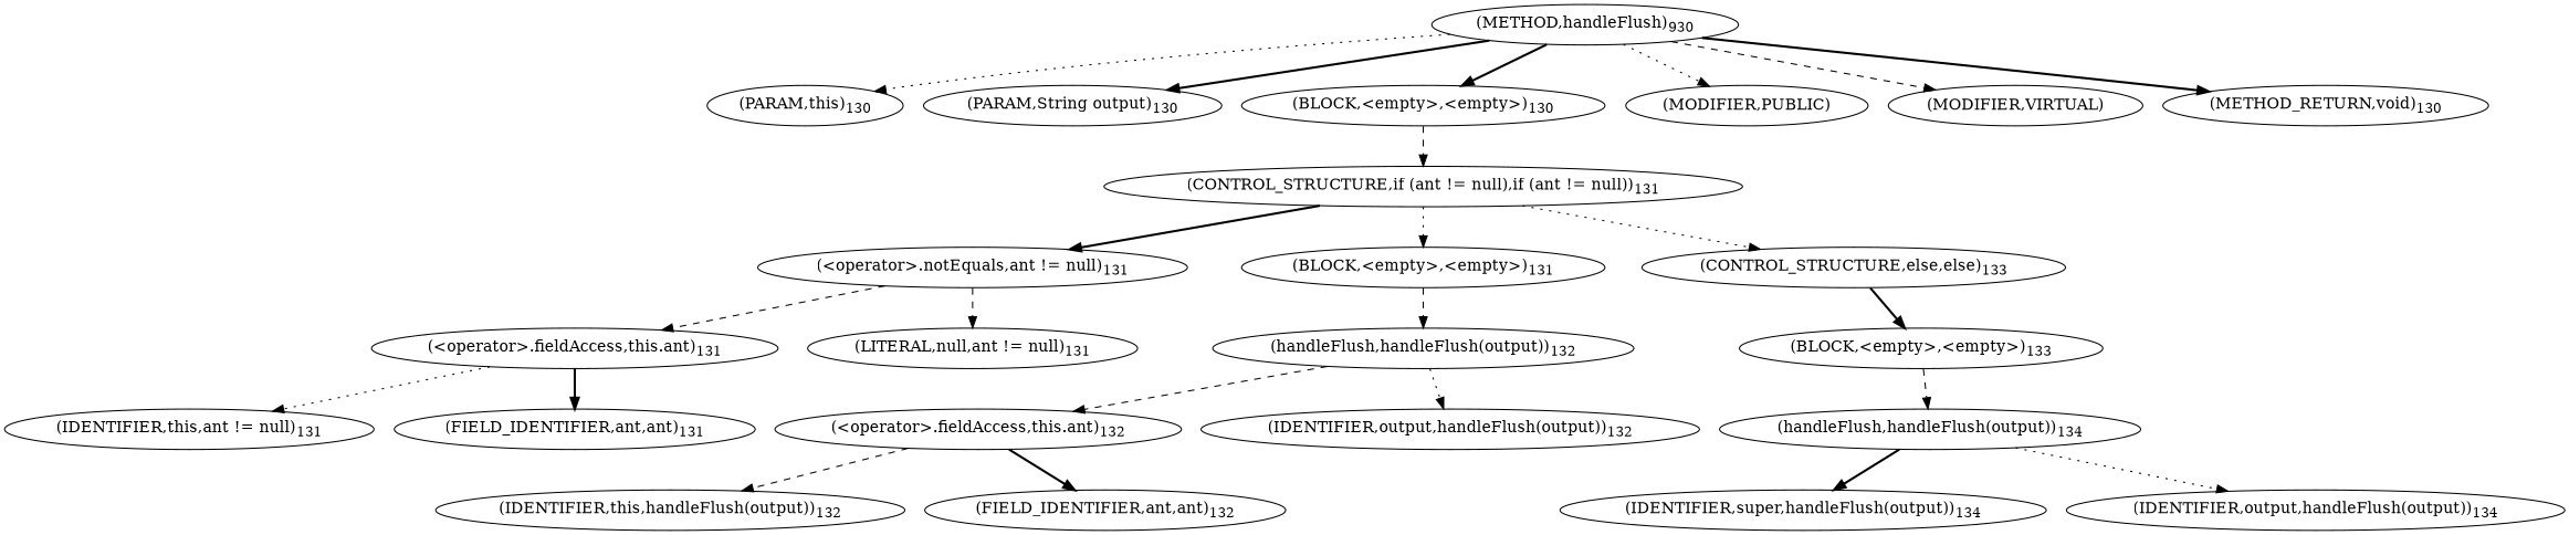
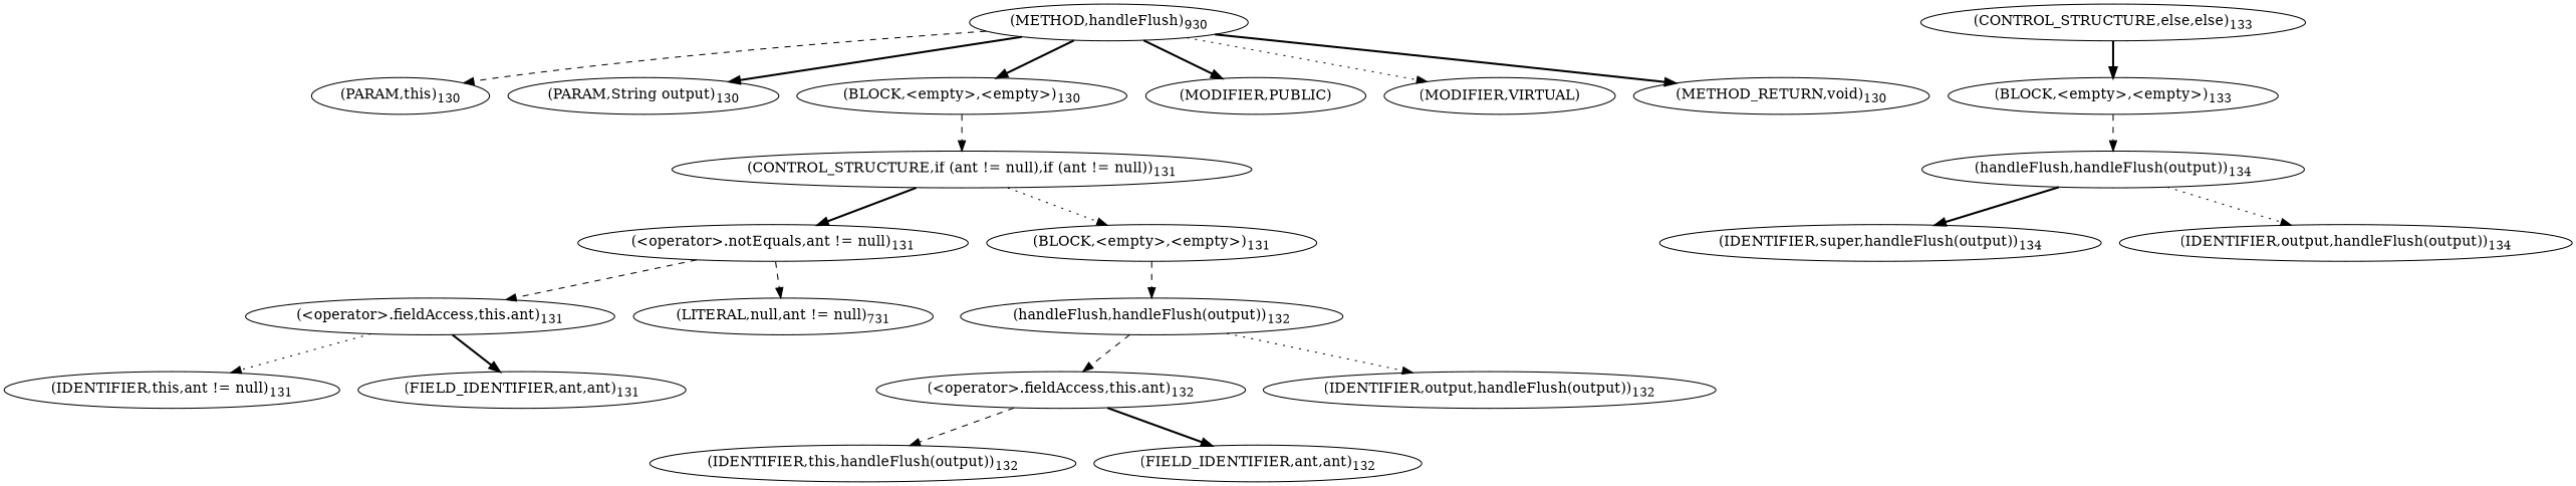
  digraph {
    edge [style=bold]
    n1 [label=<(METHOD,handleFlush)<SUB>930</SUB>>]
    n2 [label=<(PARAM,this)<SUB>130</SUB>>]
    n3 [label=<(PARAM,String output)<SUB>130</SUB>>]
    n4 [label=<(BLOCK,&lt;empty&gt;,&lt;empty&gt;)<SUB>130</SUB>>]
    n5 [label=<(MODIFIER,PUBLIC)>]
    n6 [label=<(MODIFIER,VIRTUAL)>]
    n7 [label=<(METHOD_RETURN,void)<SUB>130</SUB>>]
    n8 [label=<(CONTROL_STRUCTURE,if (ant != null),if (ant != null))<SUB>131</SUB>>]
    n9 [label=<(&lt;operator&gt;.notEquals,ant != null)<SUB>131</SUB>>]
    n10 [label=<(BLOCK,&lt;empty&gt;,&lt;empty&gt;)<SUB>131</SUB>>]
    n11 [label=<(CONTROL_STRUCTURE,else,else)<SUB>133</SUB>>]
    n12 [label=<(&lt;operator&gt;.fieldAccess,this.ant)<SUB>131</SUB>>]
-   n13 [label=<(LITERAL,null,ant != null)<SUB>131</SUB>>]
+   n13 [label=<(LITERAL,null,ant != null)<SUB>731</SUB>>]
    n14 [label=<(handleFlush,handleFlush(output))<SUB>132</SUB>>]
    n15 [label=<(BLOCK,&lt;empty&gt;,&lt;empty&gt;)<SUB>133</SUB>>]
    n16 [label=<(IDENTIFIER,this,ant != null)<SUB>131</SUB>>]
    n17 [label=<(FIELD_IDENTIFIER,ant,ant)<SUB>131</SUB>>]
    n18 [label=<(&lt;operator&gt;.fieldAccess,this.ant)<SUB>132</SUB>>]
    n19 [label=<(IDENTIFIER,output,handleFlush(output))<SUB>132</SUB>>]
    n20 [label=<(IDENTIFIER,this,handleFlush(output))<SUB>132</SUB>>]
    n21 [label=<(FIELD_IDENTIFIER,ant,ant)<SUB>132</SUB>>]
    n22 [label=<(handleFlush,handleFlush(output))<SUB>134</SUB>>]
    n23 [label=<(IDENTIFIER,super,handleFlush(output))<SUB>134</SUB>>]
    n24 [label=<(IDENTIFIER,output,handleFlush(output))<SUB>134</SUB>>]
-   n1 -> n2 [style=dotted]
+   n1 -> n2 [style=dashed]
    n1 -> n3
    n1 -> n4
-   n1 -> n5 [style=dotted]
-   n1 -> n6 [style=dashed]
+   n1 -> n5
+   n1 -> n6 [style=dotted]
    n1 -> n7
    n4 -> n8 [style=dashed]
    n8 -> n9
    n8 -> n10 [style=dotted]
-   n8 -> n11 [style=dotted]
    n9 -> n12 [style=dashed]
    n9 -> n13 [style=dashed]
    n10 -> n14 [style=dashed]
    n11 -> n15
    n12 -> n16 [style=dotted]
    n12 -> n17
    n14 -> n18 [style=dashed]
    n14 -> n19 [style=dotted]
    n15 -> n22 [style=dashed]
    n18 -> n20 [style=dashed]
    n18 -> n21
    n22 -> n23
    n22 -> n24 [style=dotted]
  }
